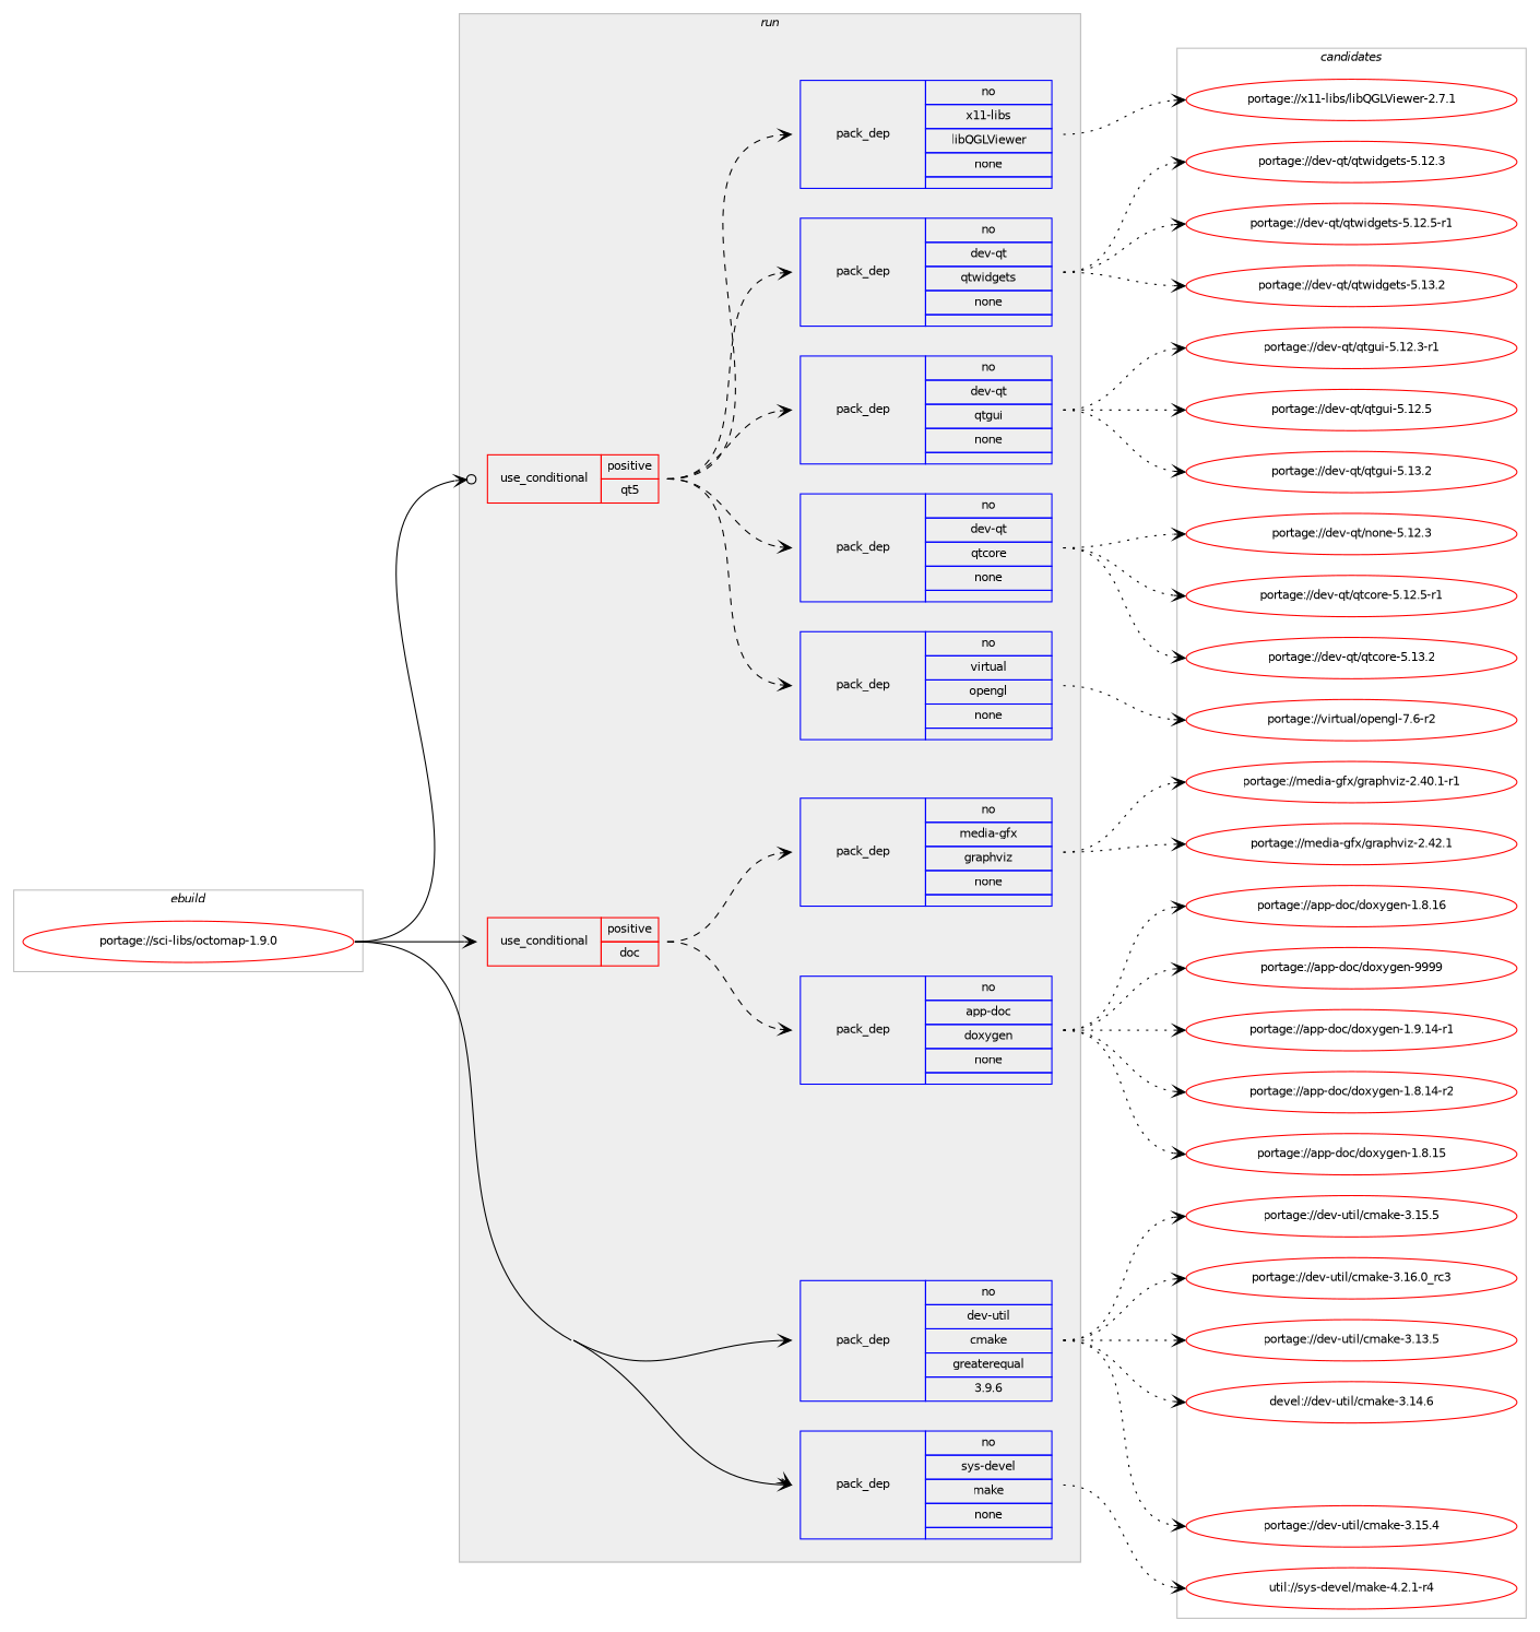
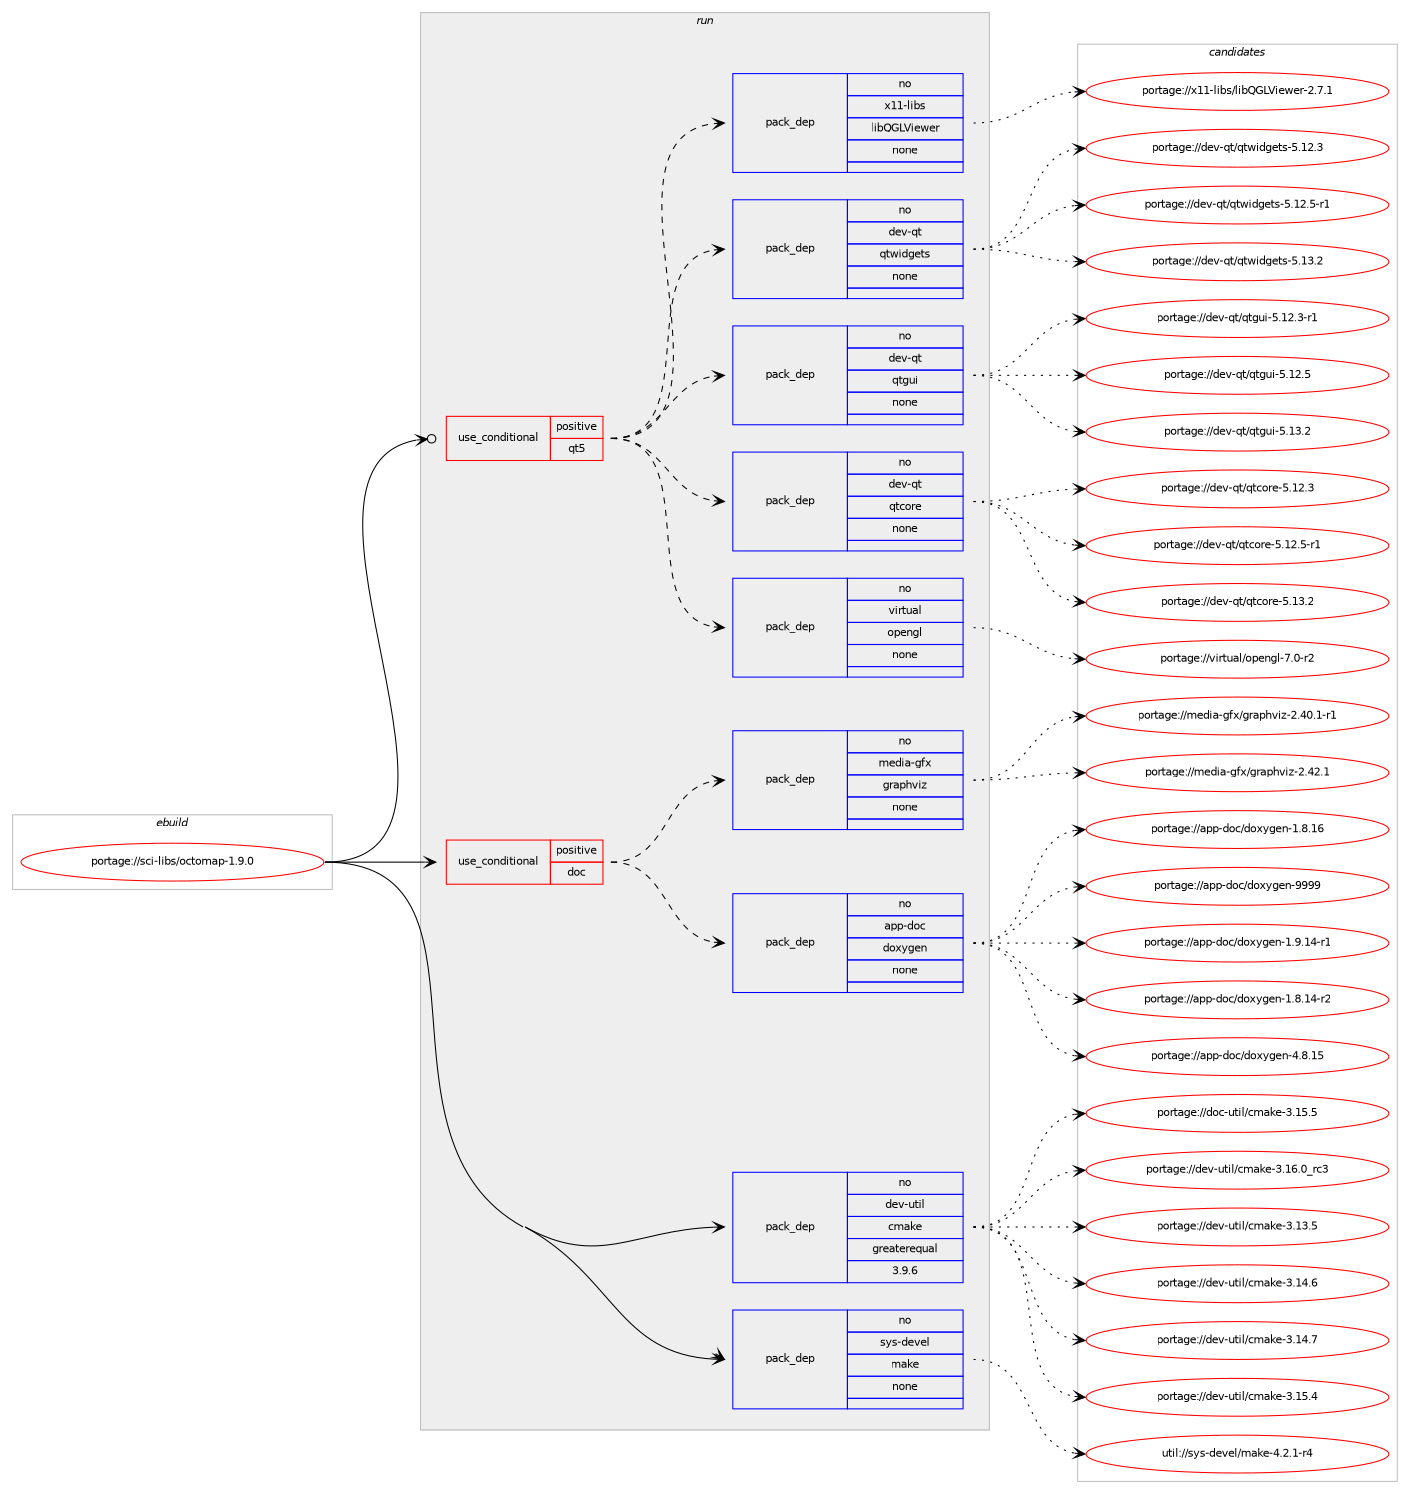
  digraph {
    compound=true
    concentrate=true
    fontname=Helvetica
    fontsize=10
    newrank=true
    rankdir=LR
    ranksep=1.5
    node [color=red fontname=Helvetica fontsize=10]
    edge [arrowhead=vee headport=w style=dotted tailport=e weight=100]
    n1 [label="portage://sci-libs/octomap-1.9.0" width=4]
    n2 [color=blue label=<<TABLE BORDER="0" CELLBORDER="1" CELLSPACING="0" CELLPADDING="4" WIDTH="220"><TR><TD ROWSPAN="6" CELLPADDING="30">pack_dep</TD></TR><TR><TD WIDTH="110">no</TD></TR><TR><TD>app-doc</TD></TR><TR><TD>doxygen</TD></TR><TR><TD>none</TD></TR><TR><TD></TD></TR></TABLE>> shape=none]
    n3 [color=blue label=<<TABLE BORDER="0" CELLBORDER="1" CELLSPACING="0" CELLPADDING="4" WIDTH="220"><TR><TD ROWSPAN="6" CELLPADDING="30">pack_dep</TD></TR><TR><TD WIDTH="110">no</TD></TR><TR><TD>media-gfx</TD></TR><TR><TD>graphviz</TD></TR><TR><TD>none</TD></TR><TR><TD></TD></TR></TABLE>> shape=none]
    n4 [label=<<TABLE BORDER="0" CELLBORDER="1" CELLSPACING="0" CELLPADDING="4"><TR><TD ROWSPAN="3" CELLPADDING="10">use_conditional</TD></TR><TR><TD>positive</TD></TR><TR><TD>doc</TD></TR></TABLE>> shape=none]
    n5 [color=blue label=<<TABLE BORDER="0" CELLBORDER="1" CELLSPACING="0" CELLPADDING="4" WIDTH="220"><TR><TD ROWSPAN="6" CELLPADDING="30">pack_dep</TD></TR><TR><TD WIDTH="110">no</TD></TR><TR><TD>dev-util</TD></TR><TR><TD>cmake</TD></TR><TR><TD>greaterequal</TD></TR><TR><TD>3.9.6</TD></TR></TABLE>> shape=none]
    n6 [color=blue label=<<TABLE BORDER="0" CELLBORDER="1" CELLSPACING="0" CELLPADDING="4" WIDTH="220"><TR><TD ROWSPAN="6" CELLPADDING="30">pack_dep</TD></TR><TR><TD WIDTH="110">no</TD></TR><TR><TD>sys-devel</TD></TR><TR><TD>make</TD></TR><TR><TD>none</TD></TR><TR><TD></TD></TR></TABLE>> shape=none]
    n7 [color=blue label=<<TABLE BORDER="0" CELLBORDER="1" CELLSPACING="0" CELLPADDING="4" WIDTH="220"><TR><TD ROWSPAN="6" CELLPADDING="30">pack_dep</TD></TR><TR><TD WIDTH="110">no</TD></TR><TR><TD>virtual</TD></TR><TR><TD>opengl</TD></TR><TR><TD>none</TD></TR><TR><TD></TD></TR></TABLE>> shape=none]
    n8 [color=blue label=<<TABLE BORDER="0" CELLBORDER="1" CELLSPACING="0" CELLPADDING="4" WIDTH="220"><TR><TD ROWSPAN="6" CELLPADDING="30">pack_dep</TD></TR><TR><TD WIDTH="110">no</TD></TR><TR><TD>dev-qt</TD></TR><TR><TD>qtcore</TD></TR><TR><TD>none</TD></TR><TR><TD></TD></TR></TABLE>> shape=none]
    n9 [color=blue label=<<TABLE BORDER="0" CELLBORDER="1" CELLSPACING="0" CELLPADDING="4" WIDTH="220"><TR><TD ROWSPAN="6" CELLPADDING="30">pack_dep</TD></TR><TR><TD WIDTH="110">no</TD></TR><TR><TD>dev-qt</TD></TR><TR><TD>qtgui</TD></TR><TR><TD>none</TD></TR><TR><TD></TD></TR></TABLE>> shape=none]
    n10 [color=blue label=<<TABLE BORDER="0" CELLBORDER="1" CELLSPACING="0" CELLPADDING="4" WIDTH="220"><TR><TD ROWSPAN="6" CELLPADDING="30">pack_dep</TD></TR><TR><TD WIDTH="110">no</TD></TR><TR><TD>dev-qt</TD></TR><TR><TD>qtwidgets</TD></TR><TR><TD>none</TD></TR><TR><TD></TD></TR></TABLE>> shape=none]
    n11 [color=blue label=<<TABLE BORDER="0" CELLBORDER="1" CELLSPACING="0" CELLPADDING="4" WIDTH="220"><TR><TD ROWSPAN="6" CELLPADDING="30">pack_dep</TD></TR><TR><TD WIDTH="110">no</TD></TR><TR><TD>x11-libs</TD></TR><TR><TD>libQGLViewer</TD></TR><TR><TD>none</TD></TR><TR><TD></TD></TR></TABLE>> shape=none]
    n12 [label=<<TABLE BORDER="0" CELLBORDER="1" CELLSPACING="0" CELLPADDING="4"><TR><TD ROWSPAN="3" CELLPADDING="10">use_conditional</TD></TR><TR><TD>positive</TD></TR><TR><TD>qt5</TD></TR></TABLE>> shape=none]
    n13 [label="portage://app-doc/doxygen-1.9.14-r1" width=4]
    n14 [label="portage://app-doc/doxygen-1.8.14-r2" width=4]
-   n15 [label="portage://app-doc/doxygen-1.8.15" width=4]
+   n15 [label="portage://app-doc/doxygen-4.8.15" width=4]
    n16 [label="portage://app-doc/doxygen-1.8.16" width=4]
    n17 [label="portage://app-doc/doxygen-9999" width=4]
    n18 [label="portage://media-gfx/graphviz-2.40.1-r1" width=4]
    n19 [label="portage://media-gfx/graphviz-2.42.1" width=4]
    n20 [label="portage://dev-util/cmake-3.13.5" width=4]
-   n21 [label="devel://dev-util/cmake-3.14.6" width=4]
+   n21 [label="portage://dev-util/cmake-3.14.6" width=4]
+   n22 [label="portage://dev-util/cmake-3.14.7" width=4]
    n23 [label="portage://dev-util/cmake-3.15.4" width=4]
-   n24 [label="portage://dev-util/cmake-3.15.5" width=4]
+   n24 [label="portage://doc-util/cmake-3.15.5" width=4]
    n25 [label="portage://dev-util/cmake-3.16.0_rc3" width=4]
    n26 [label="util://sys-devel/make-4.2.1-r4" width=4]
-   n27 [label="portage://virtual/opengl-7.6-r2" width=4]
-   n28 [label="portage://dev-qt/none-5.12.3" width=4]
+   n27 [label="portage://virtual/opengl-7.0-r2" width=4]
+   n28 [label="portage://dev-qt/qtcore-5.12.3" width=4]
    n29 [label="portage://dev-qt/qtcore-5.12.5-r1" width=4]
    n30 [label="portage://dev-qt/qtcore-5.13.2" width=4]
    n31 [label="portage://dev-qt/qtgui-5.12.3-r1" width=4]
    n32 [label="portage://dev-qt/qtgui-5.12.5" width=4]
    n33 [label="portage://dev-qt/qtgui-5.13.2" width=4]
    n34 [label="portage://dev-qt/qtwidgets-5.12.3" width=4]
    n35 [label="portage://dev-qt/qtwidgets-5.12.5-r1" width=4]
    n36 [label="portage://dev-qt/qtwidgets-5.13.2" width=4]
    n37 [label="portage://x11-libs/libQGLViewer-2.7.1" width=4]
    subgraph cluster_1 {
      color=gray
      label=<<i>ebuild</i>>
      rank=same
      n1
    }
    subgraph cluster_2 {
      color=gray
      label=<<i>dependencies</i>>
      subgraph cluster_3 {
        color=gray
        fillcolor="#eeeeee"
        label=<<i>compile</i>>
        style=filled
        subgraph sub_4 {
          color=gray
          fillcolor="#eeeeee"
          label=<<i>compile</i>>
          style=filled
          n4
          subgraph sub_5 {
            color=gray
            fillcolor="#eeeeee"
            label=<<i>compile</i>>
            style=filled
            n2
          }
          subgraph sub_6 {
            color=gray
            fillcolor="#eeeeee"
            label=<<i>compile</i>>
            style=filled
            n3
          }
        }
        subgraph sub_7 {
          color=gray
          fillcolor="#eeeeee"
          label=<<i>compile</i>>
          style=filled
          n5
        }
        subgraph sub_8 {
          color=gray
          fillcolor="#eeeeee"
          label=<<i>compile</i>>
          style=filled
          n6
        }
      }
      subgraph cluster_9 {
        color=gray
        fillcolor="#eeeeee"
        label=<<i>compile and run</i>>
        style=filled
        subgraph sub_10 {
          color=gray
          fillcolor="#eeeeee"
          label=<<i>compile and run</i>>
          style=filled
          n12
          subgraph sub_11 {
            color=gray
            fillcolor="#eeeeee"
            label=<<i>compile and run</i>>
            style=filled
            n7
          }
          subgraph sub_12 {
            color=gray
            fillcolor="#eeeeee"
            label=<<i>compile and run</i>>
            style=filled
            n8
          }
          subgraph sub_13 {
            color=gray
            fillcolor="#eeeeee"
            label=<<i>compile and run</i>>
            style=filled
            n9
          }
          subgraph sub_14 {
            color=gray
            fillcolor="#eeeeee"
            label=<<i>compile and run</i>>
            style=filled
            n10
          }
          subgraph sub_15 {
            color=gray
            fillcolor="#eeeeee"
            label=<<i>compile and run</i>>
            style=filled
            n11
          }
        }
      }
      subgraph cluster_16 {
        color=gray
        fillcolor="#eeeeee"
        label=<<i>run</i>>
        style=filled
      }
    }
    subgraph cluster_17 {
      color=gray
      label=<<i>candidates</i>>
      rank=same
      subgraph sub_18 {
        color=black
        label=<<i>candidates</i>>
        nodesep=1
        rank=same
        n13
        n14
        n15
        n16
        n17
      }
      subgraph sub_19 {
        color=black
        label=<<i>candidates</i>>
        nodesep=1
        rank=same
        n18
        n19
      }
      subgraph sub_20 {
        color=black
        label=<<i>candidates</i>>
        nodesep=1
        rank=same
        n20
        n21
+       n22
        n23
        n24
        n25
      }
      subgraph sub_21 {
        color=black
        label=<<i>candidates</i>>
        nodesep=1
        rank=same
        n26
      }
      subgraph sub_22 {
        color=black
        label=<<i>candidates</i>>
        nodesep=1
        rank=same
        n27
      }
      subgraph sub_23 {
        color=black
        label=<<i>candidates</i>>
        nodesep=1
        rank=same
        n28
        n29
        n30
      }
      subgraph sub_24 {
        color=black
        label=<<i>candidates</i>>
        nodesep=1
        rank=same
        n31
        n32
        n33
      }
      subgraph sub_25 {
        color=black
        label=<<i>candidates</i>>
        nodesep=1
        rank=same
        n34
        n35
        n36
      }
      subgraph sub_26 {
        color=black
        label=<<i>candidates</i>>
        nodesep=1
        rank=same
        n37
      }
    }
    n1 -> n4 [style=solid weight=20]
    n1 -> n5 [style=solid weight=20]
    n1 -> n6 [style=solid weight=20]
    n1 -> n12 [arrowhead=odotvee style=solid weight=20]
    n2 -> n13
    n2 -> n14
    n2 -> n15
    n2 -> n16
    n2 -> n17
    n3 -> n18
    n3 -> n19
    n4 -> n2 [style=dashed weight=20]
    n4 -> n3 [style=dashed weight=20]
    n5 -> n20
    n5 -> n21
+   n5 -> n22
    n5 -> n23
    n5 -> n24
    n5 -> n25
    n6 -> n26
    n7 -> n27
    n8 -> n28
    n8 -> n29
    n8 -> n30
    n9 -> n31
    n9 -> n32
    n9 -> n33
    n10 -> n34
    n10 -> n35
    n10 -> n36
    n11 -> n37
    n12 -> n7 [style=dashed weight=20]
    n12 -> n8 [style=dashed weight=20]
    n12 -> n9 [style=dashed weight=20]
    n12 -> n10 [style=dashed weight=20]
    n12 -> n11 [style=dashed weight=20]
  }
